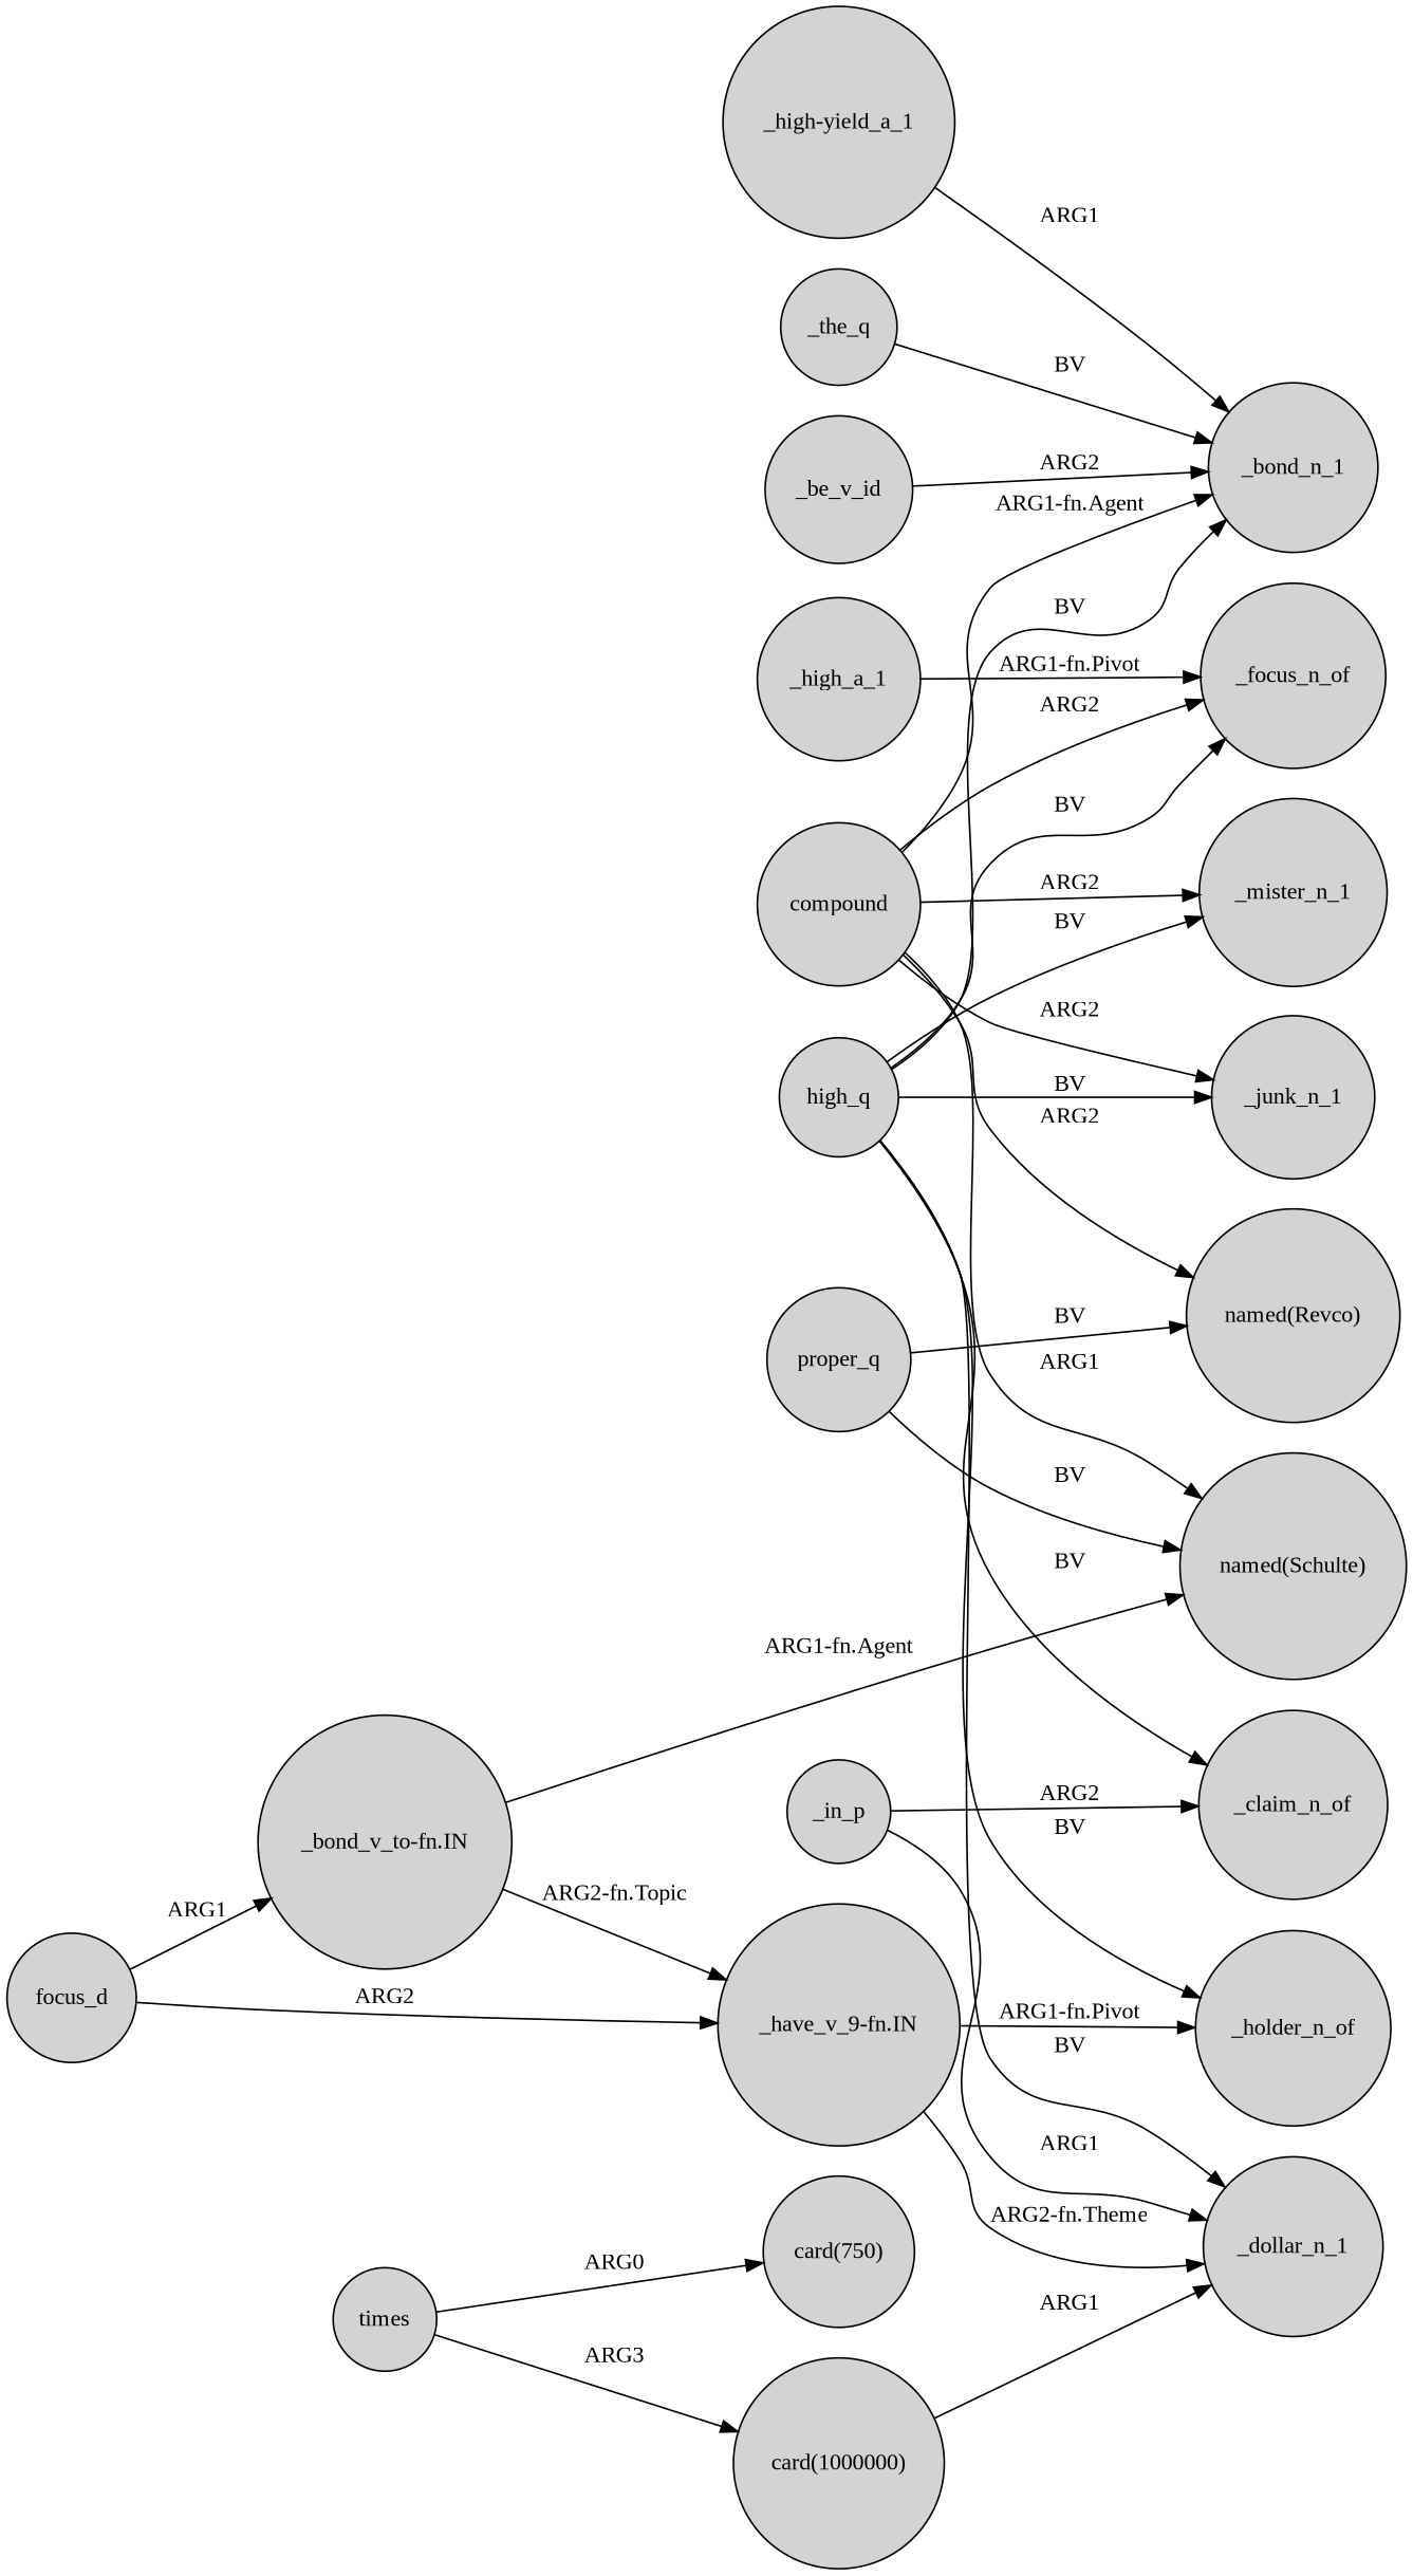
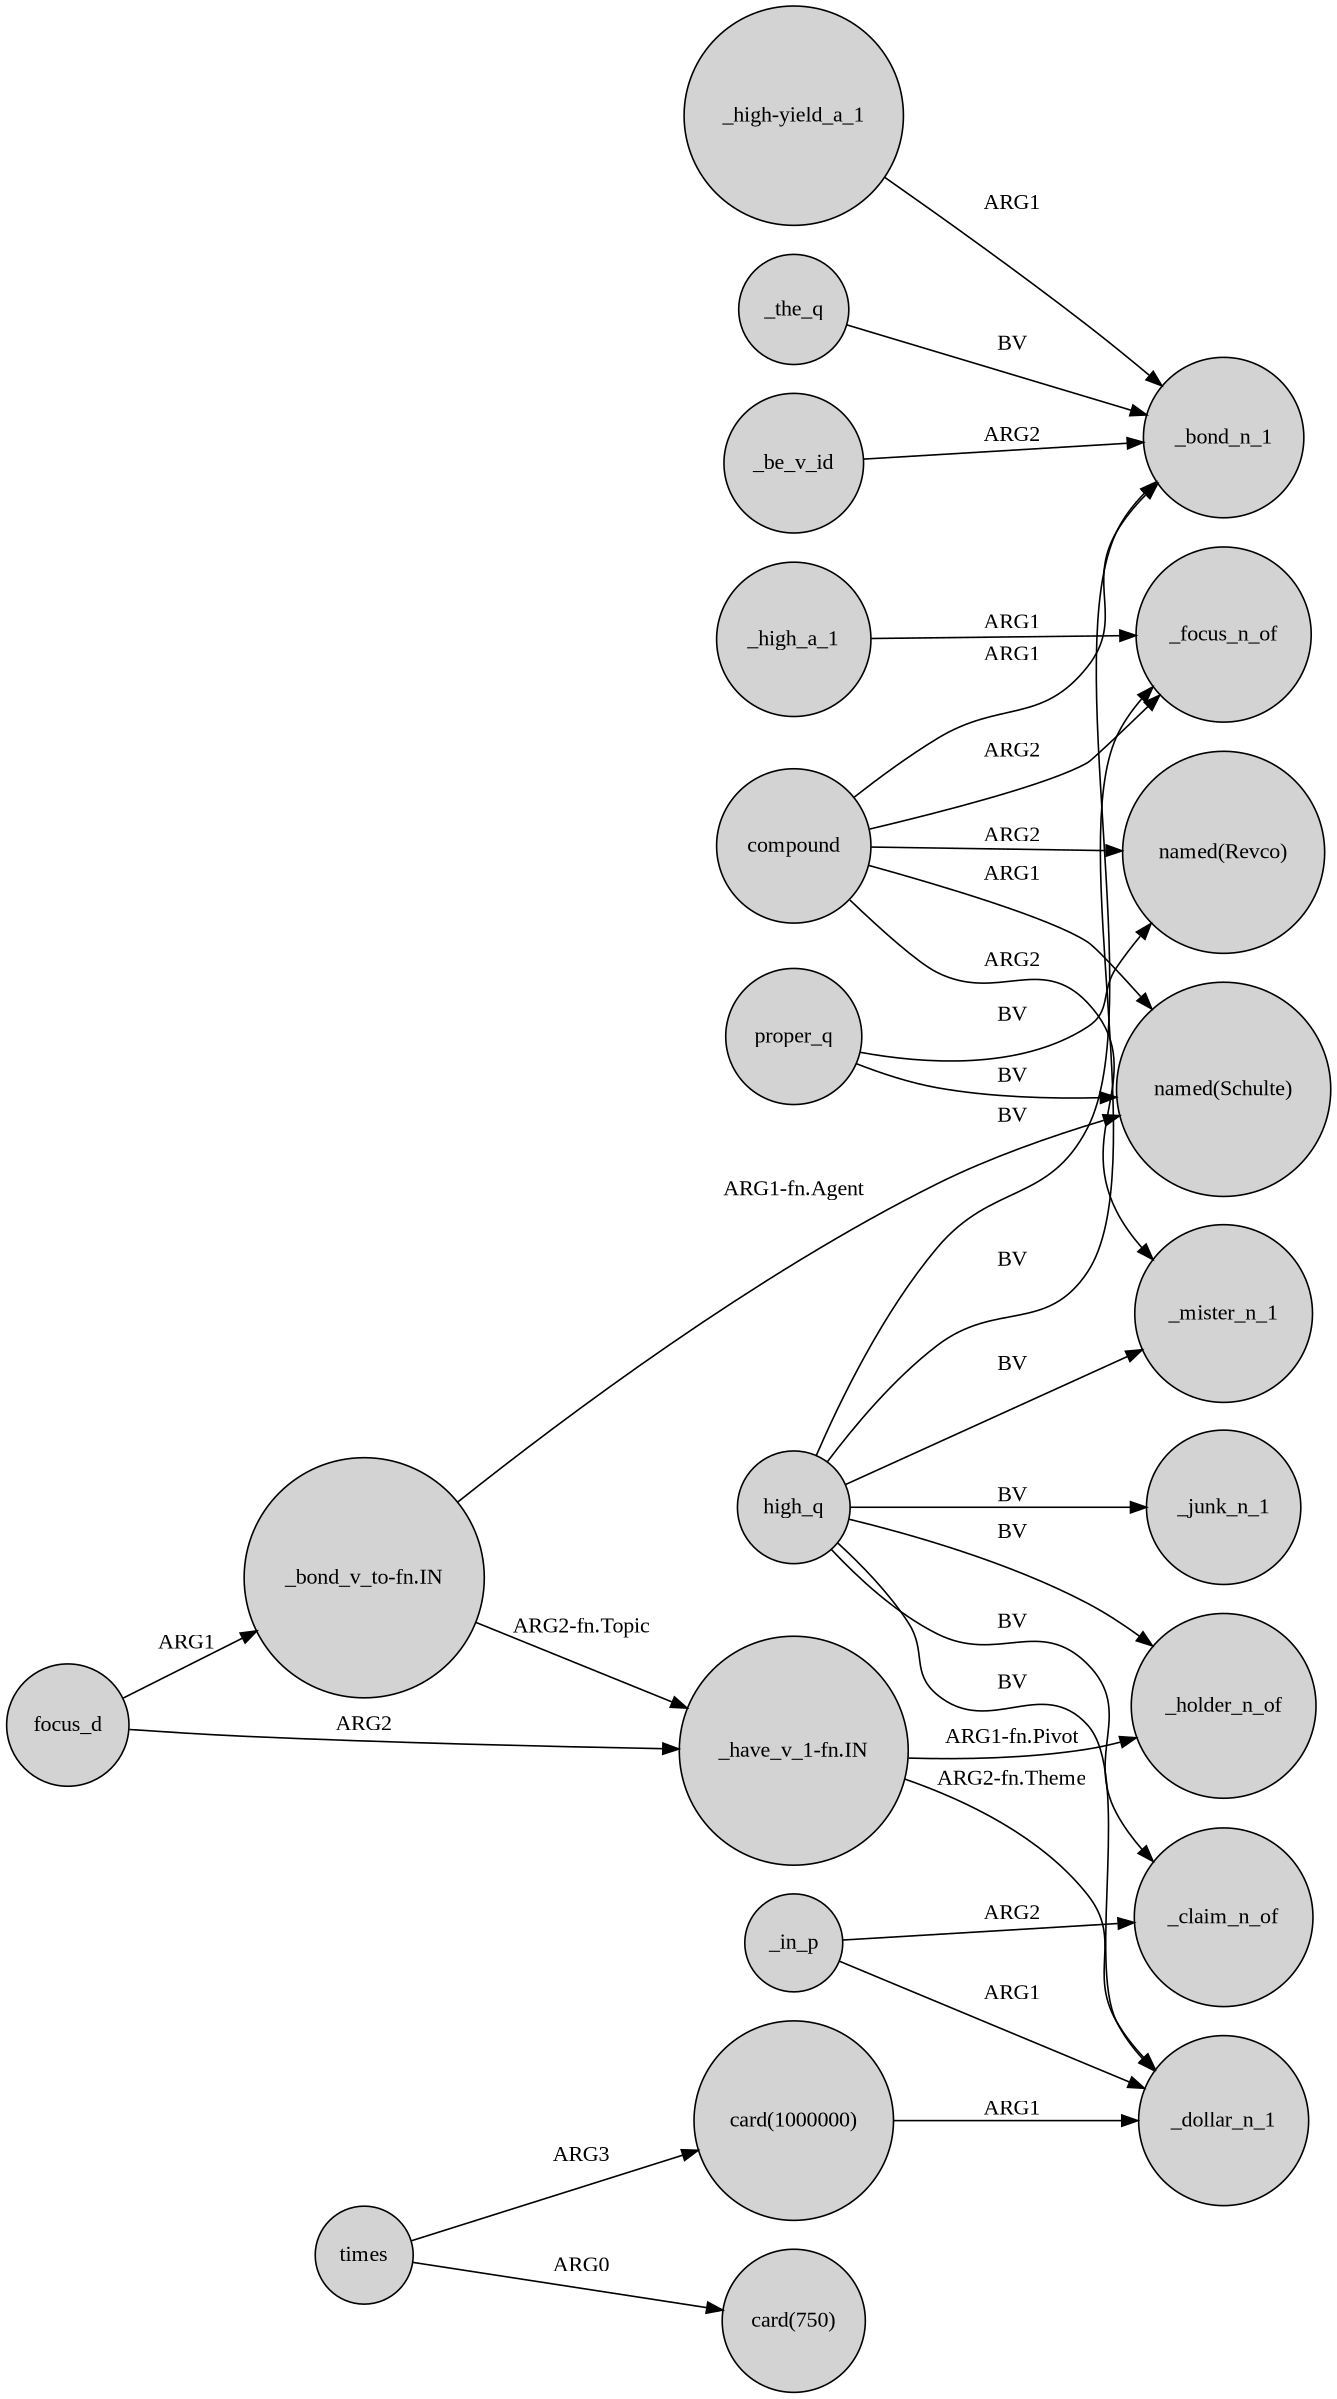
  digraph {
    fontname="Liberation Serif"
    rankdir=LR
    node [fontname="Liberation Serif" shape=circle style=filled]
    edge [fontname="Liberation Serif"]
    "_high-yield_a_1"
    _bond_n_1
    n3 [label=high_q]
    n4 [label=_focus_n_of]
    _dollar_n_1
    _mister_n_1
    _holder_n_of
    _junk_n_1
    _claim_n_of
    proper_q
    "named(Revco)"
    "named(Schulte)"
    compound
    "card(1000000)"
    _high_a_1
    focus_d
-   "_have_v_1-fn.IN" [label="_have_v_9-fn.IN"]
+   "_have_v_1-fn.IN"
    n18 [label="_bond_v_to-fn.IN"]
    times
    "card(750)"
    _the_q
    _be_v_id
    _in_p
    "_high-yield_a_1" -> _bond_n_1 [label=ARG1]
    n3 -> _bond_n_1 [label=BV]
    n3 -> n4 [label=BV]
    n3 -> _dollar_n_1 [label=BV]
    n3 -> _mister_n_1 [label=BV]
    n3 -> _holder_n_of [label=BV]
    n3 -> _junk_n_1 [label=BV]
    n3 -> _claim_n_of [label=BV]
    proper_q -> "named(Revco)" [label=BV]
    proper_q -> "named(Schulte)" [label=BV]
-   compound -> _bond_n_1 [label="ARG1-fn.Agent"]
+   compound -> _bond_n_1 [label=ARG1]
    compound -> n4 [label=ARG2]
    compound -> _mister_n_1 [label=ARG2]
-   compound -> _junk_n_1 [label=ARG2]
    compound -> "named(Revco)" [label=ARG2]
    compound -> "named(Schulte)" [label=ARG1]
    "card(1000000)" -> _dollar_n_1 [label=ARG1]
-   _high_a_1 -> n4 [label="ARG1-fn.Pivot"]
+   _high_a_1 -> n4 [label=ARG1]
    focus_d -> "_have_v_1-fn.IN" [label=ARG2]
    focus_d -> n18 [label=ARG1]
    "_have_v_1-fn.IN" -> _dollar_n_1 [label="ARG2-fn.Theme"]
    "_have_v_1-fn.IN" -> _holder_n_of [label="ARG1-fn.Pivot"]
    n18 -> "named(Schulte)" [label="ARG1-fn.Agent"]
    n18 -> "_have_v_1-fn.IN" [label="ARG2-fn.Topic"]
    times -> "card(1000000)" [label=ARG3]
    times -> "card(750)" [label=ARG0]
    _the_q -> _bond_n_1 [label=BV]
    _be_v_id -> _bond_n_1 [label=ARG2]
    _in_p -> _dollar_n_1 [label=ARG1]
    _in_p -> _claim_n_of [label=ARG2]
  }
